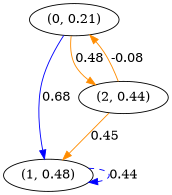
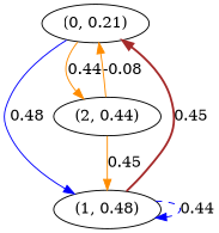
  digraph {
    edge [color=darkorange style=solid]
    n1 [label="(0, 0.21)"]
    n2 [label="(1, 0.48)"]
    n3 [label="(2, 0.44)"]
-   n1 -> n2 [color=blue label=0.68]
-   n1 -> n3 [label=0.48]
+   n1 -> n2 [color=blue label=0.48]
+   n1 -> n3 [label=0.44]
+   n2 -> n1 [color=brown label=0.45 style=bold]
    n2 -> n2 [color=blue label=0.44 style=dashed]
    n3 -> n1 [label=-0.08]
    n3 -> n2 [label=0.45]
  }
